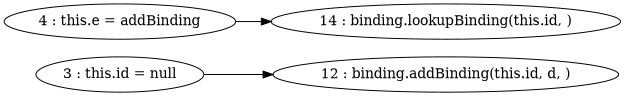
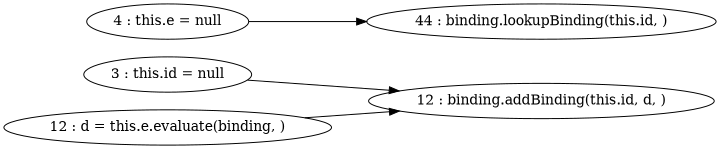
  digraph {
    rankdir=LR
    n1 [label="12 : binding.addBinding(this.id, d, )"]
    "3 : this.id = null"
-   "4 : this.e = null" [label="4 : this.e = addBinding"]
-   "14 : binding.lookupBinding(this.id, )"
+   "4 : this.e = null"
+   "14 : binding.lookupBinding(this.id, )" [label="44 : binding.lookupBinding(this.id, )"]
+   "12 : d = this.e.evaluate(binding, )"
    "3 : this.id = null" -> n1
    "4 : this.e = null" -> "14 : binding.lookupBinding(this.id, )"
+   "12 : d = this.e.evaluate(binding, )" -> n1
  }
